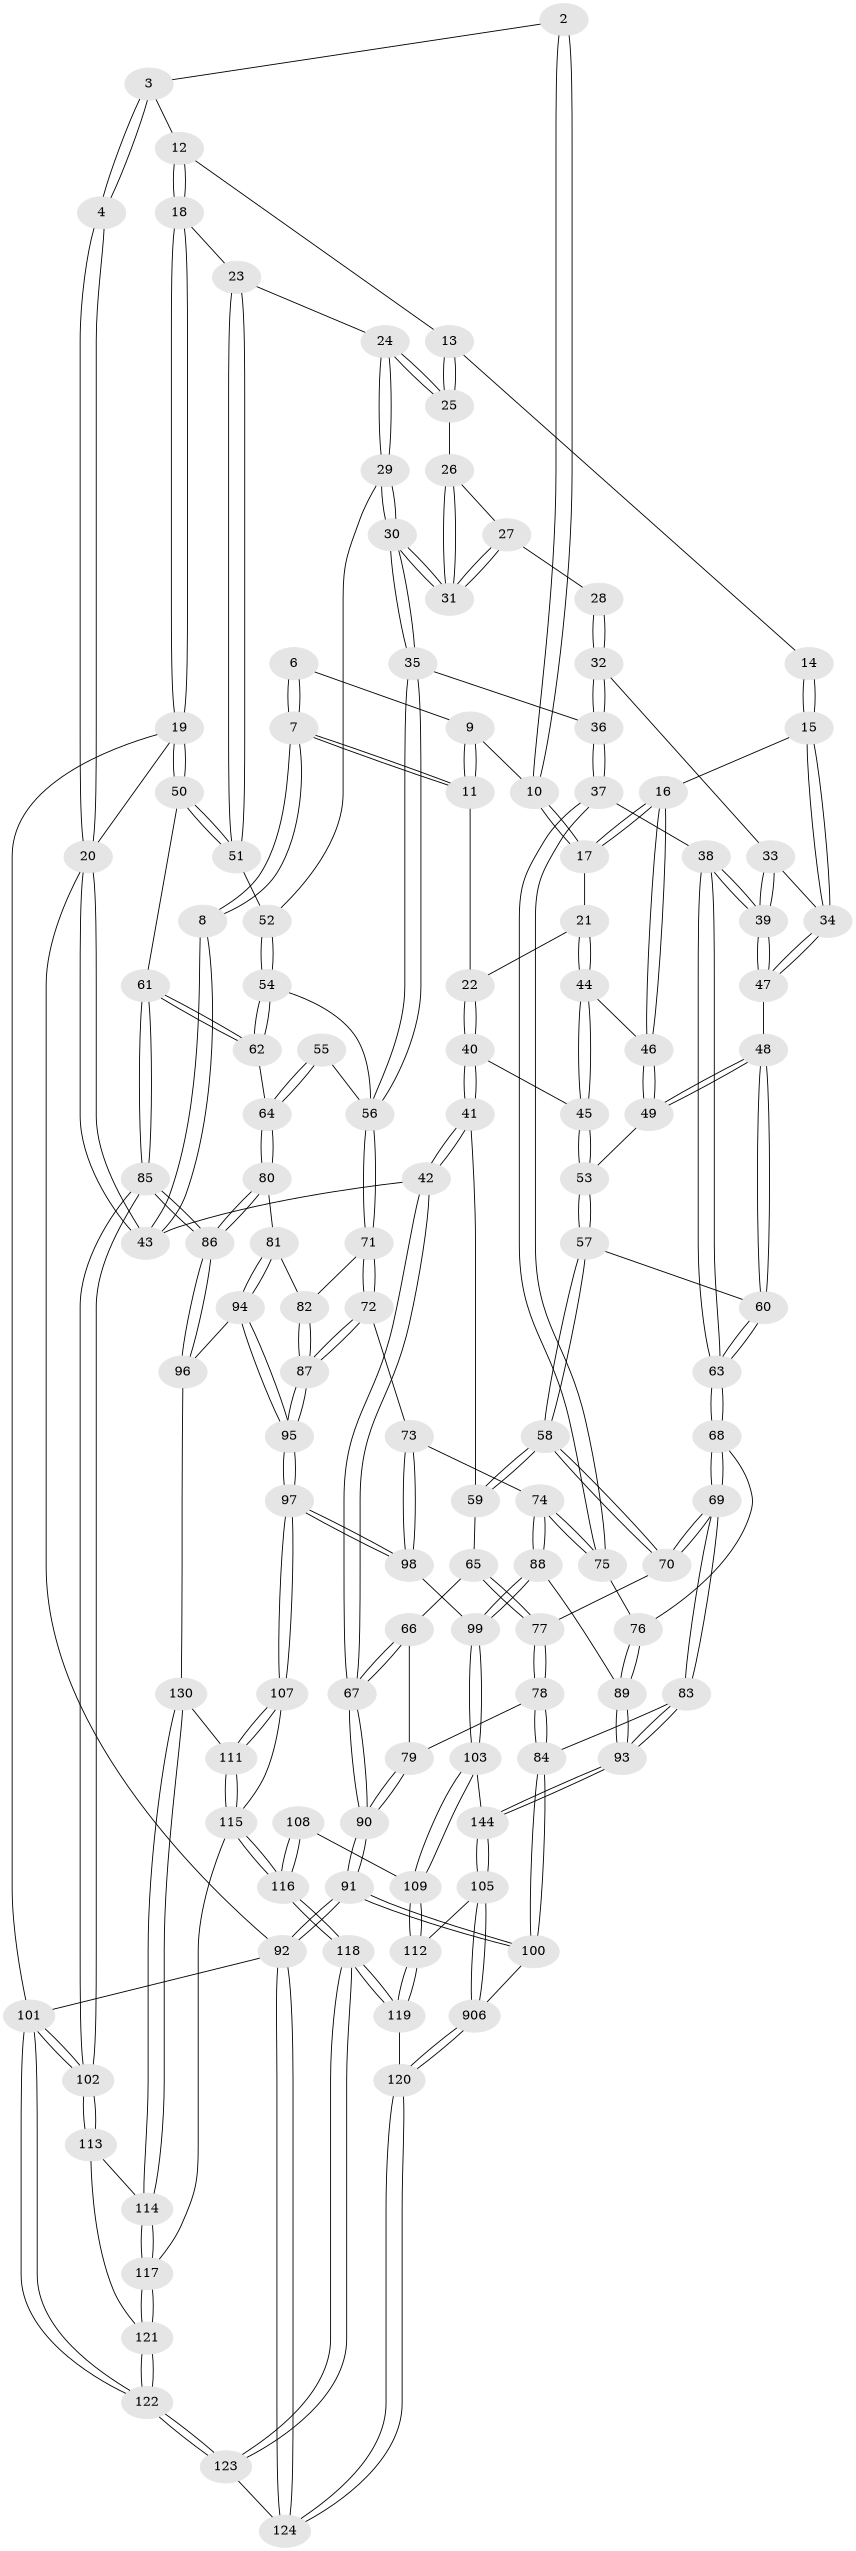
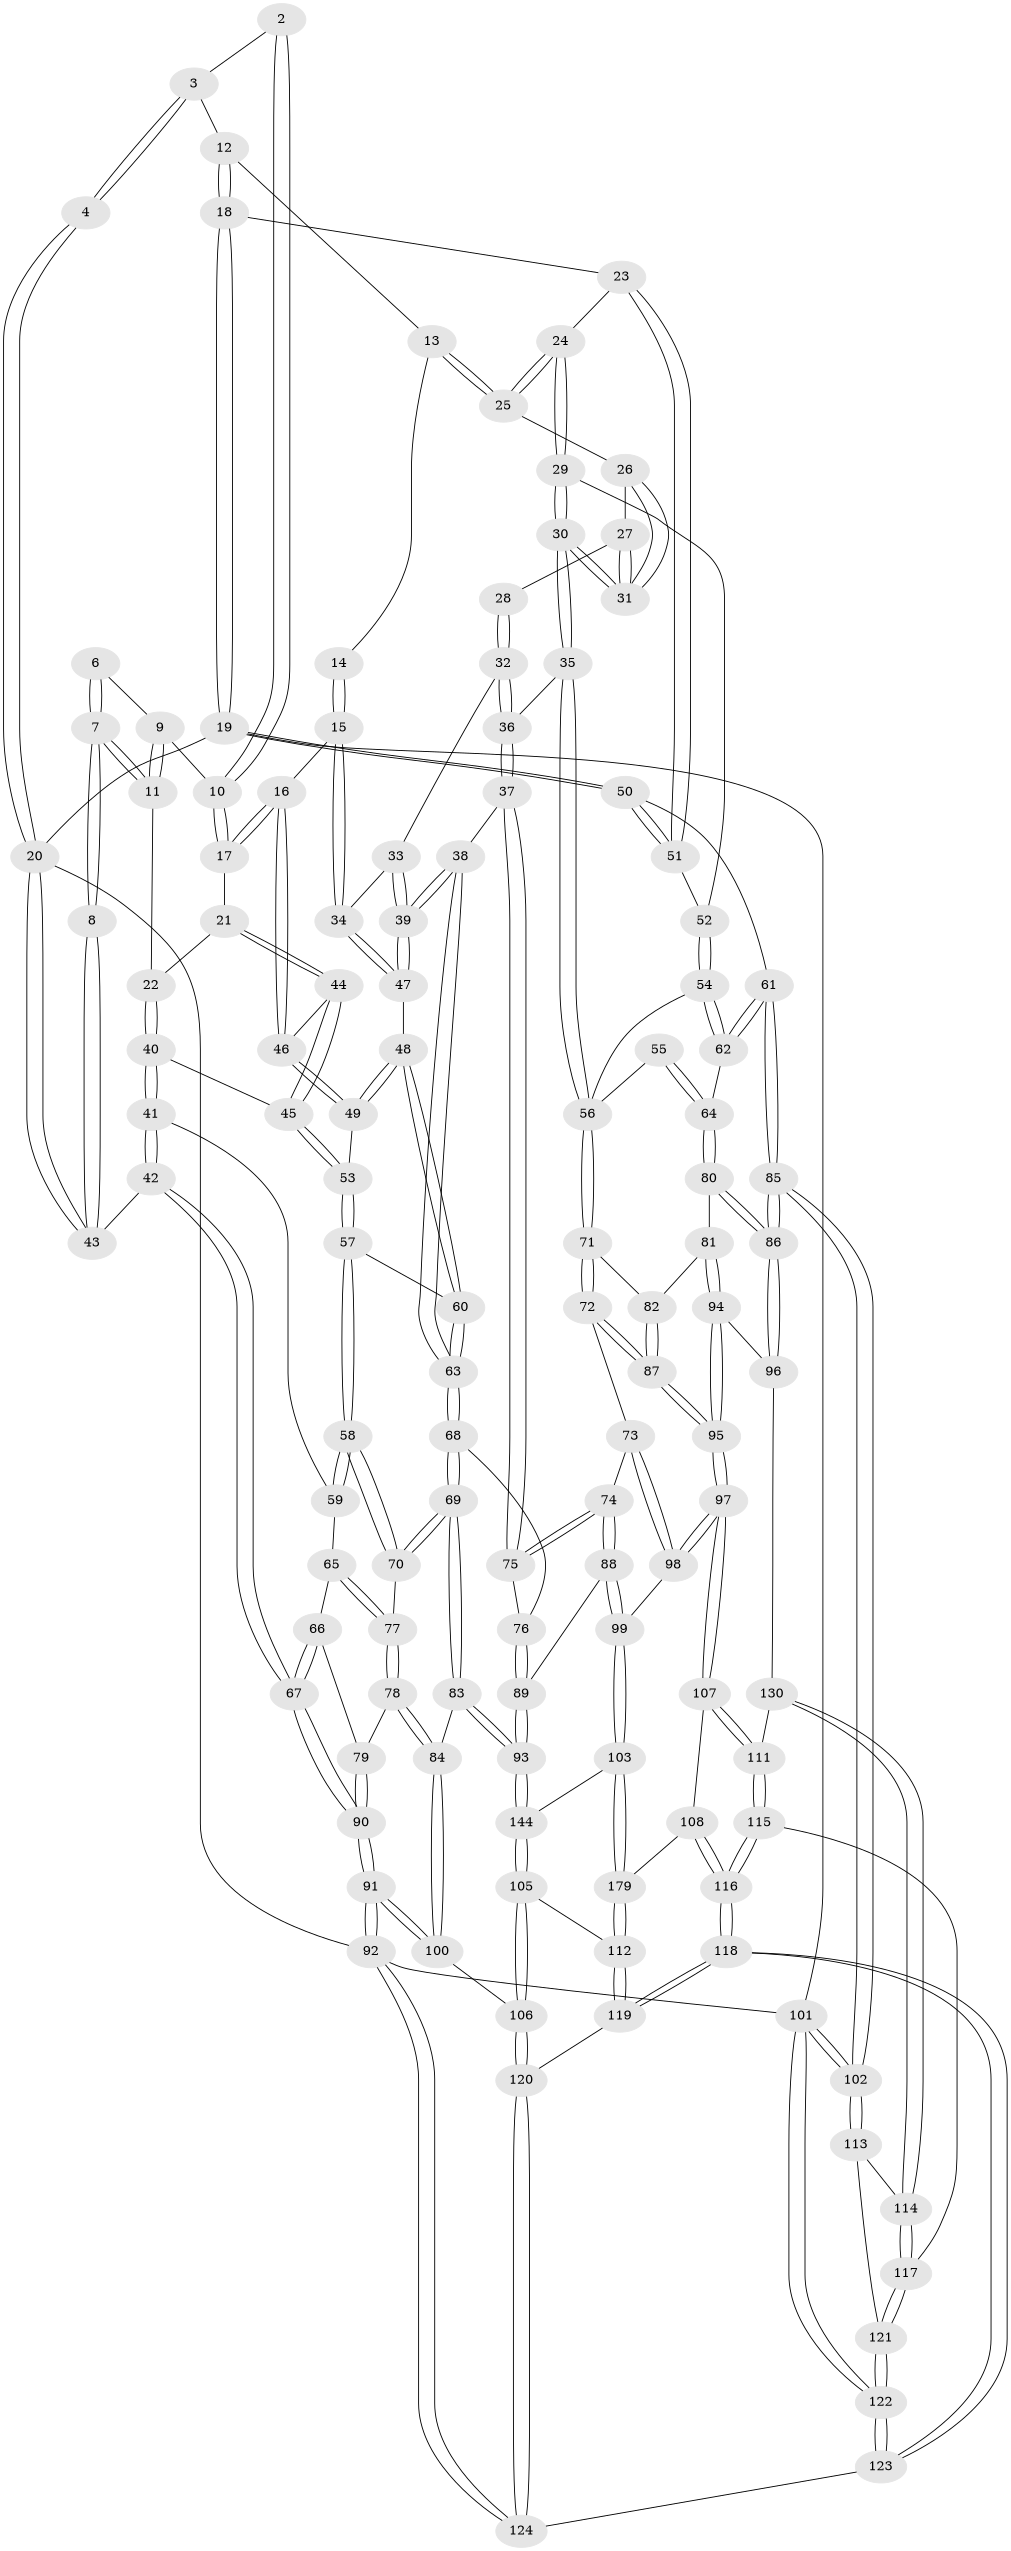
  graph {
    node [color=gray90 style=filled]
    2
    3
    10
    6
    7
    9
    4
    12
    17
    20
    13
    18
    43
    92
    8
    11
    22
    21
    40
    14
    25
    19
    23
    15
    26
    16
    34
    28
    32
    46
    47
    49
    44
    50
    101
    24
    51
    61
    102
    122
    124
    45
    41
    29
    52
    30
    27
    31
    33
    36
    35
    54
    56
    39
    37
    48
    71
    38
    75
    63
    76
    68
    42
    59
    53
    67
    65
    90
    57
    60
    62
    85
    58
    55
    64
    80
    72
    82
    70
    77
    66
    86
    69
    81
    79
    78
    91
    83
    89
    84
    93
    73
    87
    74
    98
    95
    88
    99
    100
    94
    96
    n102 [label=144]
-   106 [label=906]
+   106
    113
    n105 [label=130]
    97
    103
    105
    107
    111
    114
    108
-   109
+   109 [label=179]
    120
    123
    121
    112
    119
    116
    115
    118
    117
    2 -- 3
    2 -- 10
    2 -- 10
    3 -- 4
    3 -- 4
    3 -- 12
    10 -- 17
    10 -- 17
    6 -- 7
    6 -- 7
    6 -- 9
    7 -- 8
    7 -- 8
    7 -- 11
    7 -- 11
    9 -- 10
    9 -- 11
    9 -- 11
    4 -- 20
    4 -- 20
    12 -- 13
    12 -- 18
    12 -- 18
    17 -- 21
    20 -- 43
    20 -- 43
    20 -- 92
    13 -- 14
    13 -- 25
    13 -- 25
    18 -- 19
    18 -- 19
    18 -- 23
    92 -- 101
    92 -- 124
    92 -- 124
    8 -- 43
    8 -- 43
    11 -- 22
    22 -- 40
    22 -- 40
    21 -- 22
    21 -- 44
    21 -- 44
    40 -- 45
    40 -- 41
    40 -- 41
    14 -- 15
    14 -- 15
    25 -- 26
    19 -- 20
    19 -- 50
    19 -- 50
    19 -- 101
    23 -- 24
    23 -- 51
    23 -- 51
    15 -- 16
    15 -- 34
    15 -- 34
    26 -- 27
    26 -- 31
    26 -- 31
    16 -- 17
    16 -- 17
    16 -- 46
    16 -- 46
    34 -- 47
    34 -- 47
    28 -- 32
    28 -- 32
    32 -- 33
    32 -- 36
    32 -- 36
    46 -- 49
    46 -- 49
    47 -- 48
    49 -- 53
    44 -- 46
    44 -- 45
    44 -- 45
    50 -- 51
    50 -- 51
    50 -- 61
    101 -- 102
    101 -- 102
    101 -- 122
    101 -- 122
    24 -- 25
    24 -- 25
    24 -- 29
    24 -- 29
    51 -- 52
    61 -- 62
    61 -- 62
    61 -- 85
    61 -- 85
    102 -- 113
    102 -- 113
    122 -- 123
    122 -- 123
    45 -- 53
    45 -- 53
    41 -- 42
    41 -- 42
    41 -- 59
    29 -- 52
    29 -- 30
    29 -- 30
    52 -- 54
    52 -- 54
    30 -- 31
    30 -- 31
    30 -- 35
    30 -- 35
    27 -- 28
    27 -- 31
    27 -- 31
    33 -- 34
    33 -- 39
    33 -- 39
    36 -- 37
    36 -- 37
    35 -- 36
    35 -- 56
    35 -- 56
    54 -- 56
    54 -- 62
    54 -- 62
    56 -- 71
    56 -- 71
    39 -- 47
    39 -- 47
    37 -- 38
    37 -- 75
    37 -- 75
    48 -- 49
    48 -- 49
    48 -- 60
    48 -- 60
    71 -- 72
    71 -- 72
    71 -- 82
    38 -- 39
    38 -- 39
    38 -- 63
    38 -- 63
    75 -- 76
    63 -- 68
    63 -- 68
    76 -- 89
    76 -- 89
    68 -- 76
    68 -- 69
    68 -- 69
    42 -- 43
    42 -- 67
    42 -- 67
    59 -- 65
    53 -- 57
    53 -- 57
    67 -- 90
    67 -- 90
    65 -- 77
    65 -- 77
    65 -- 66
    90 -- 91
    90 -- 91
    57 -- 60
    57 -- 58
    57 -- 58
    60 -- 63
    60 -- 63
    62 -- 64
    85 -- 102
    85 -- 102
    85 -- 86
    85 -- 86
    58 -- 59
    58 -- 59
    58 -- 70
    58 -- 70
    55 -- 56
    55 -- 64
    55 -- 64
    64 -- 80
    64 -- 80
    80 -- 86
    80 -- 86
    80 -- 81
    72 -- 73
    72 -- 87
    72 -- 87
    82 -- 87
    82 -- 87
    70 -- 77
    77 -- 78
    77 -- 78
    66 -- 67
    66 -- 67
    66 -- 79
    86 -- 96
    86 -- 96
    69 -- 70
    69 -- 70
    69 -- 83
    69 -- 83
    81 -- 82
    81 -- 94
    81 -- 94
    79 -- 90
    79 -- 90
    78 -- 79
    78 -- 84
    78 -- 84
    91 -- 92
    91 -- 92
    91 -- 100
    91 -- 100
    83 -- 84
    83 -- 93
    83 -- 93
    89 -- 93
    89 -- 93
    84 -- 100
    84 -- 100
    93 -- n102
    93 -- n102
    73 -- 74
    73 -- 98
    73 -- 98
    87 -- 95
    87 -- 95
    74 -- 75
    74 -- 75
    74 -- 88
    74 -- 88
    98 -- 99
    95 -- 97
    95 -- 97
    88 -- 89
    88 -- 99
    88 -- 99
    99 -- 103
    99 -- 103
    100 -- 106
    94 -- 95
    94 -- 95
    94 -- 96
    96 -- n105
    n102 -- 105
    n102 -- 105
    106 -- 120
    106 -- 120
    113 -- 114
    113 -- 121
    n105 -- 111
    n105 -- 114
    n105 -- 114
    97 -- 98
    97 -- 98
    97 -- 107
    97 -- 107
    103 -- n102
    103 -- 109
    103 -- 109
    105 -- 106
    105 -- 106
    105 -- 112
    107 -- 111
    107 -- 111
-   107 -- 115
+   107 -- 108
    111 -- 115
    111 -- 115
    114 -- 117
    114 -- 117
    108 -- 109
    108 -- 116
    108 -- 116
    109 -- 112
    109 -- 112
    120 -- 124
    120 -- 124
    123 -- 124
    121 -- 122
    121 -- 122
    112 -- 119
    112 -- 119
    119 -- 120
    116 -- 118
    116 -- 118
    115 -- 116
    115 -- 116
    115 -- 117
    118 -- 123
    118 -- 123
    118 -- 119
    118 -- 119
    117 -- 121
    117 -- 121
  }
